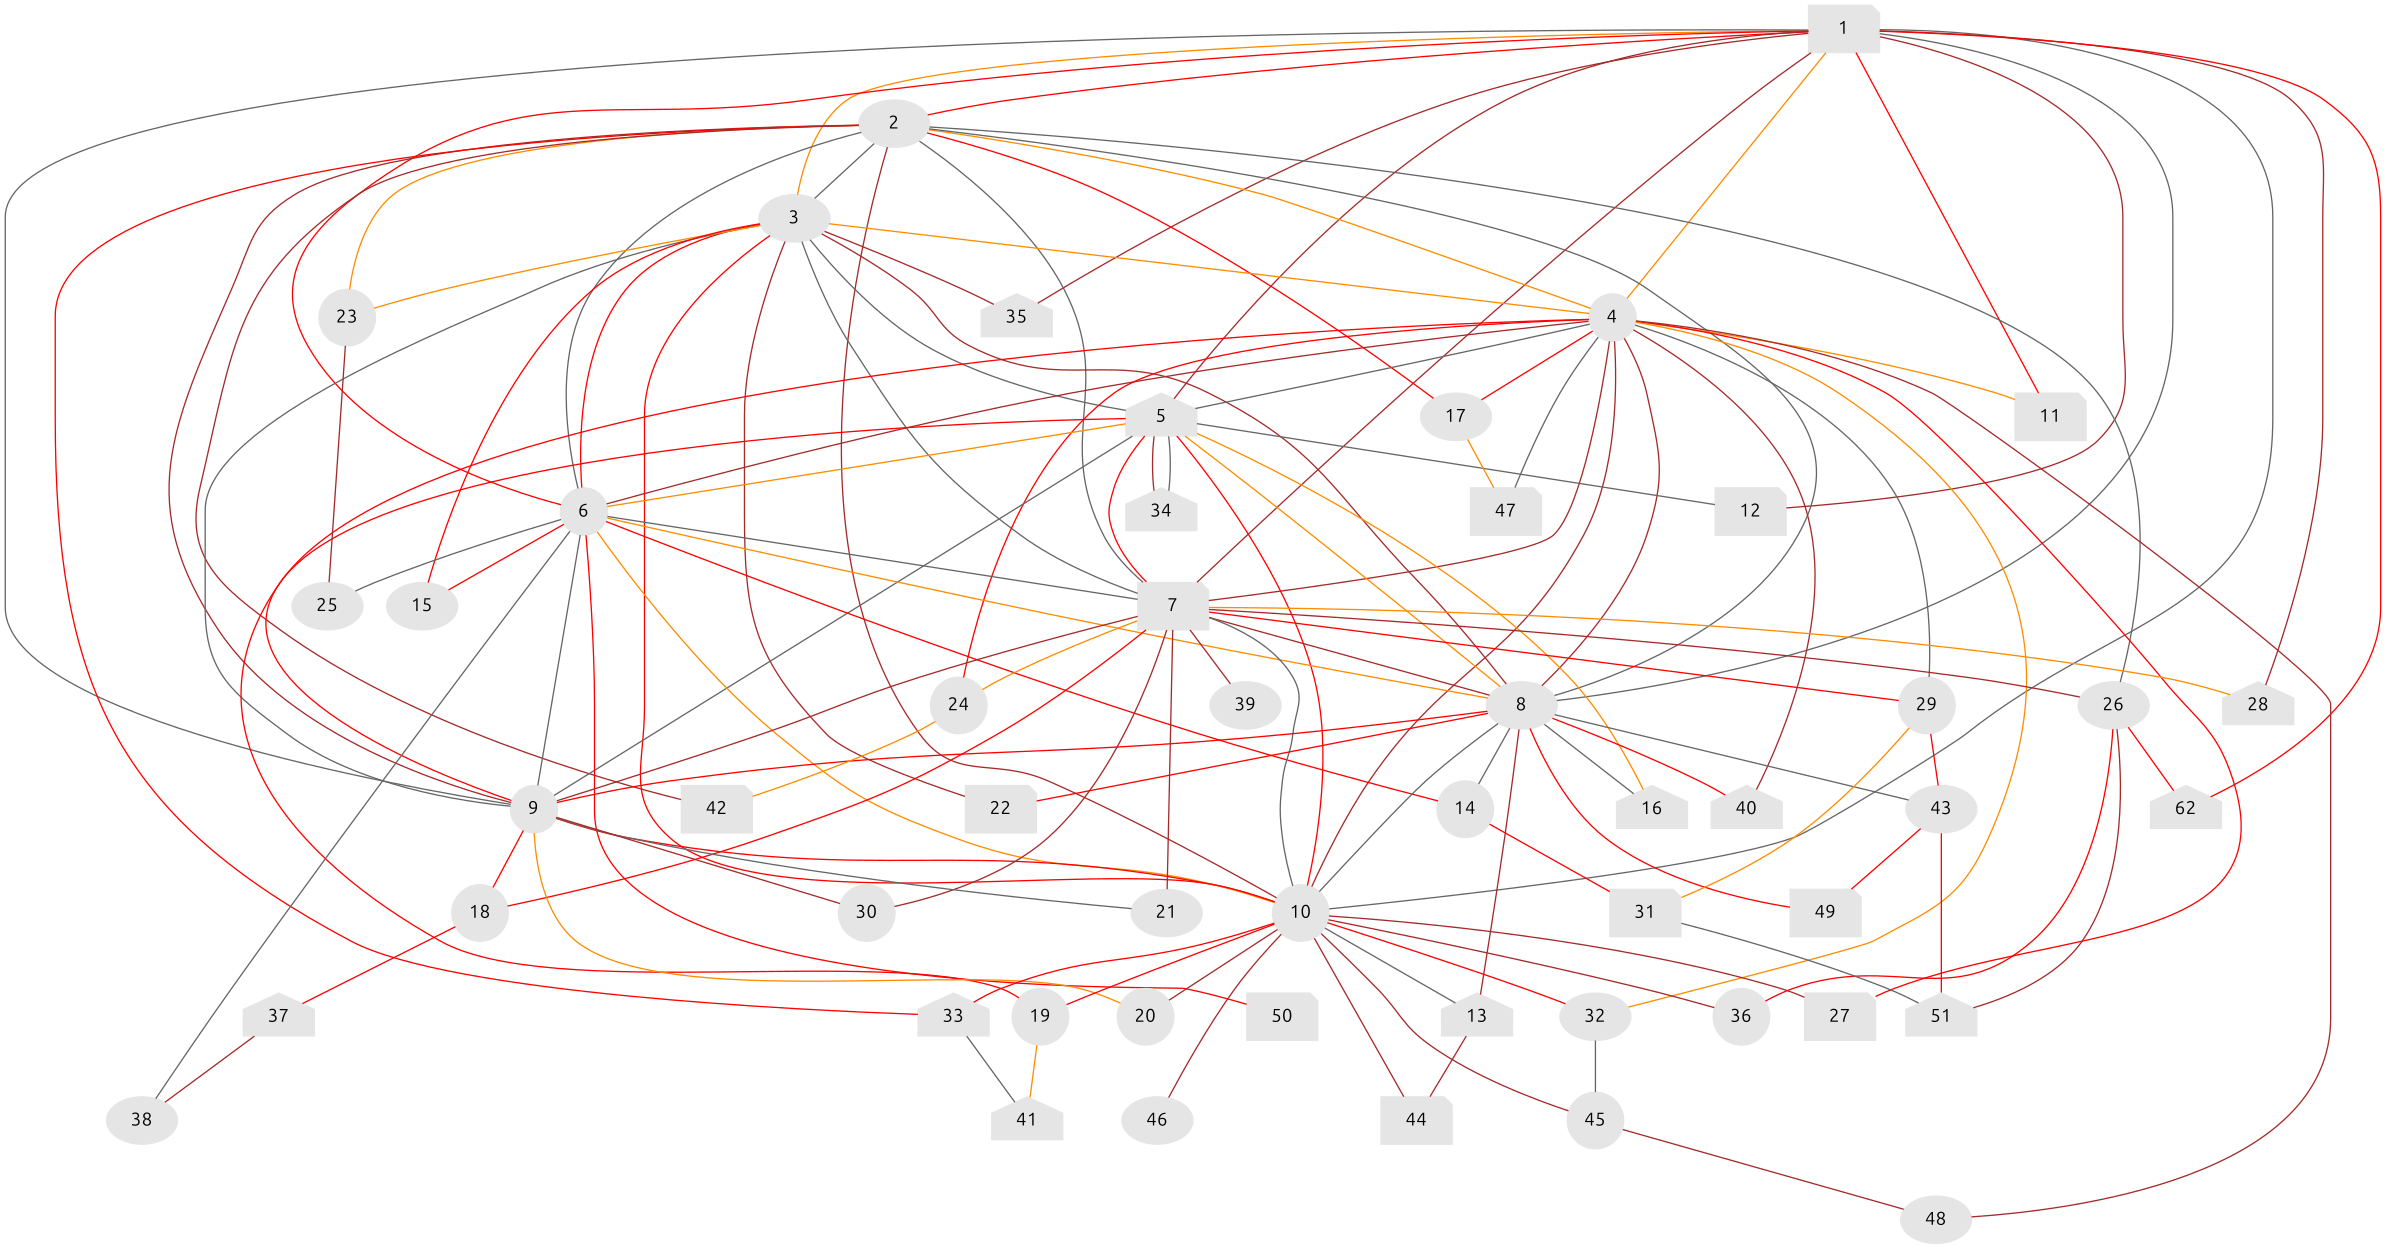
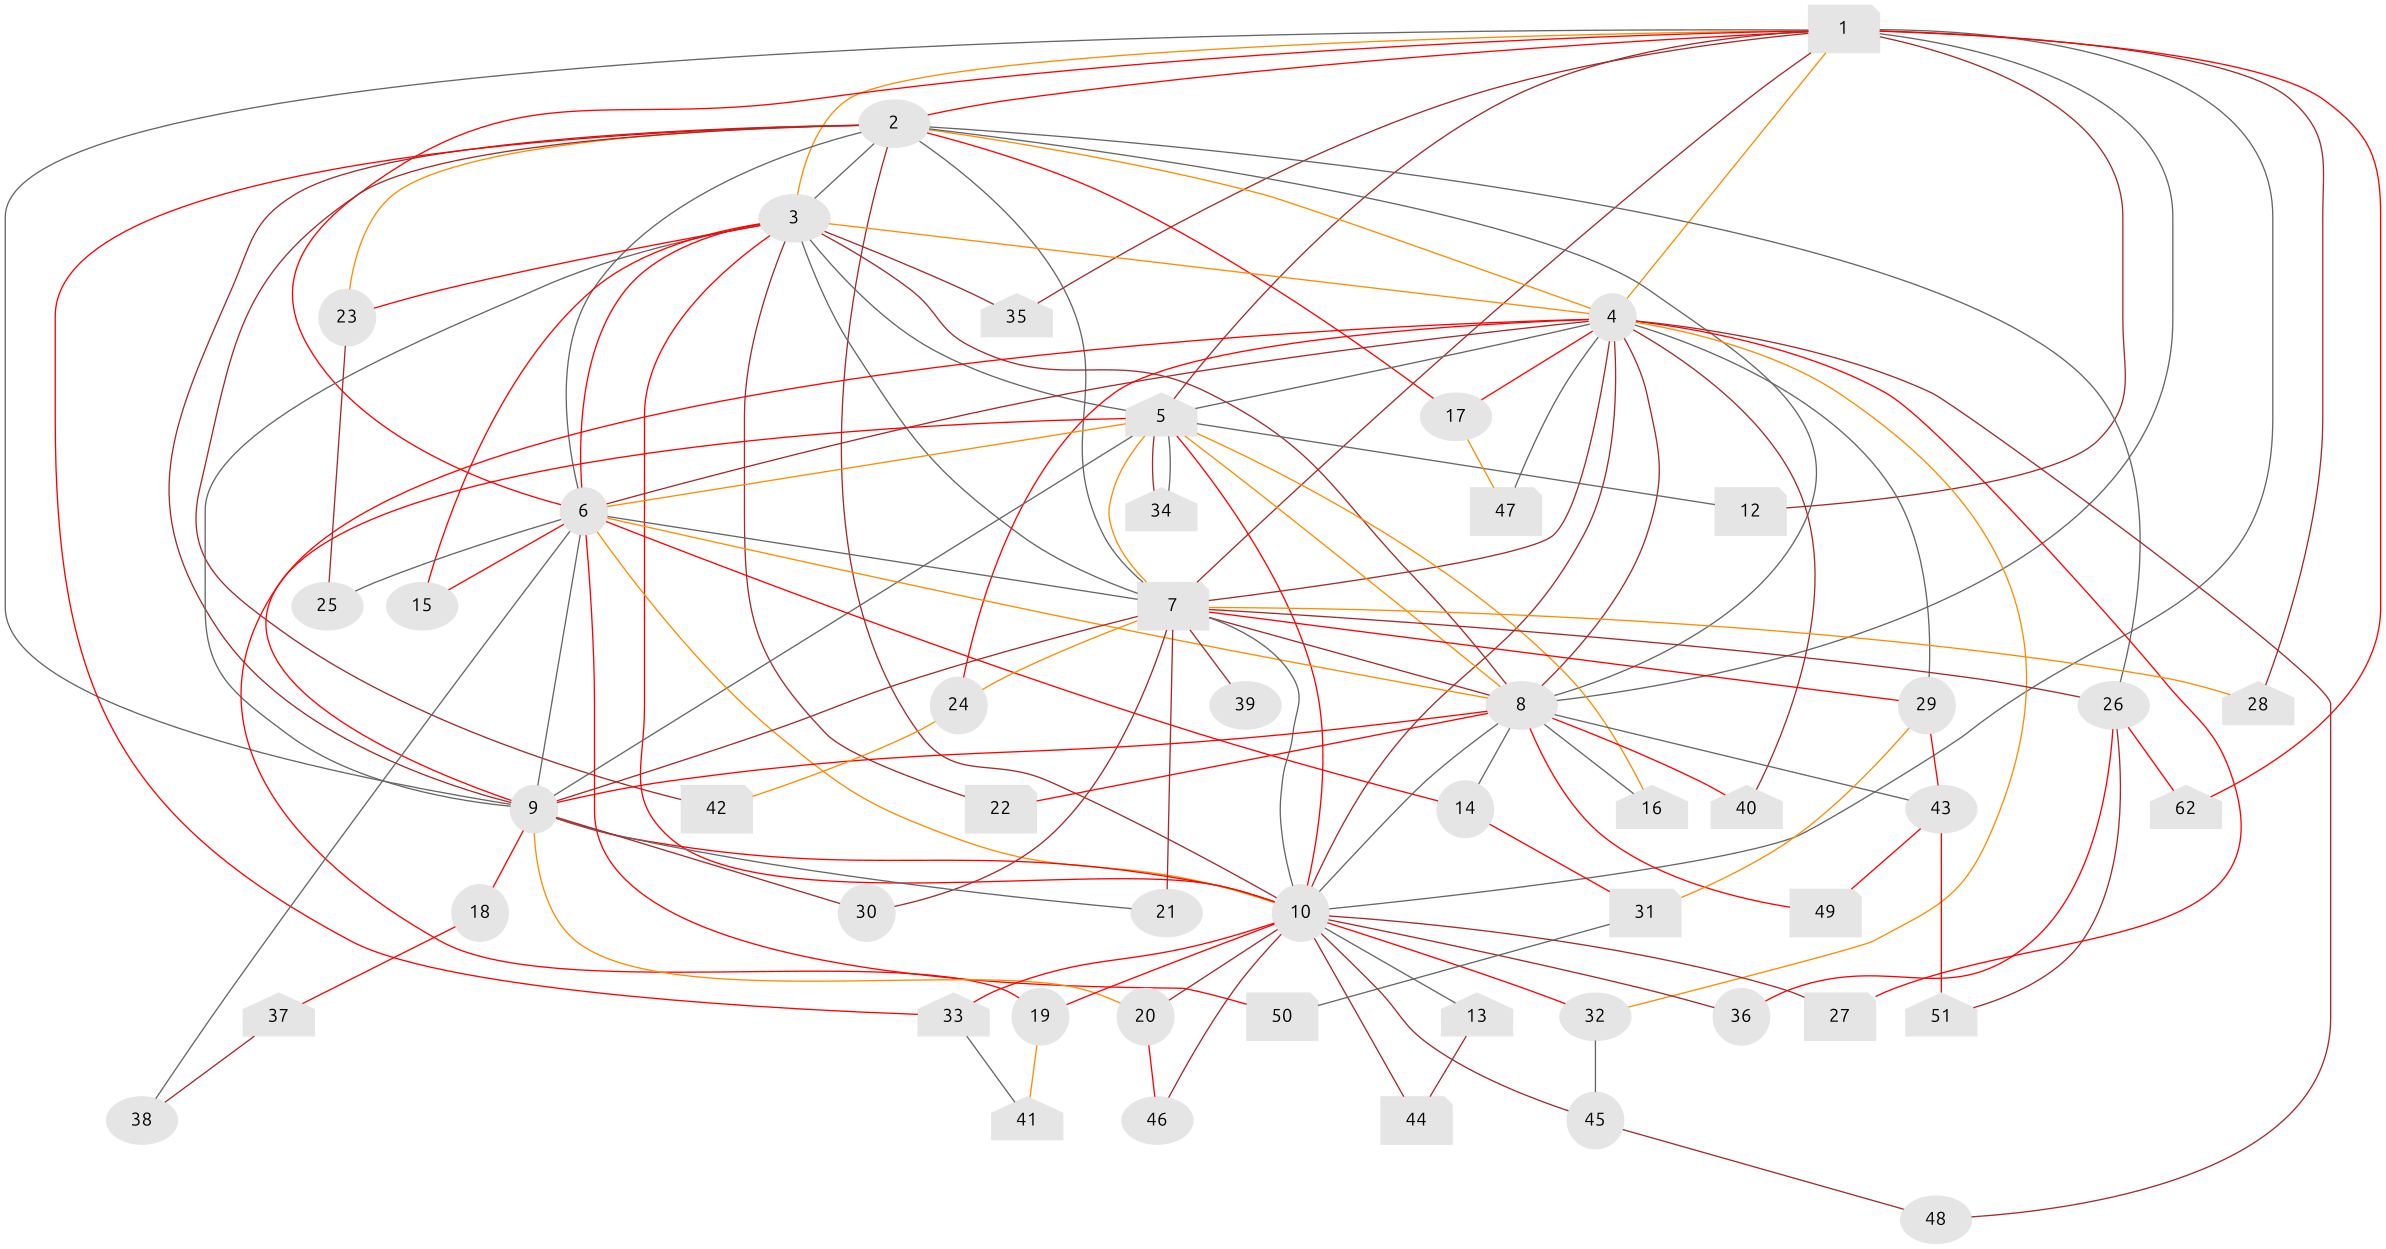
  graph {
    fontname=Ubuntu
    node [color=gray90 fontname=Ubuntu shape=ellipse style=filled]
    edge [color=red fontname=Ubuntu]
    1 [shape=note]
    2
    3
    4 [shape=circle]
    5 [shape=house]
    6 [shape=circle]
    7 [shape=note]
    8
    9 [shape=circle]
    10 [shape=circle]
-   11 [shape=note]
    12 [shape=note]
    28 [shape=house]
    35 [shape=house]
    n15 [label=62 shape=house]
    17
    23 [shape=circle]
    26
    33 [shape=house]
    42 [shape=note]
    15
    22 [shape=note]
    24 [shape=circle]
    27 [shape=note]
    29 [shape=circle]
    32
    40 [shape=house]
    47 [shape=note]
    48
    16 [shape=house]
    19 [shape=circle]
    34 [shape=house]
    14 [shape=circle]
    25
    38
    50 [shape=note]
    39
    18 [shape=circle]
    21
    30 [shape=circle]
    13 [shape=house]
    43
    49 [shape=note]
    20 [shape=circle]
    36 [shape=circle]
    44 [shape=note]
    45 [shape=circle]
    46
    37 [shape=house]
    51 [shape=house]
    41 [shape=house]
    31 [shape=note]
    1 -- 2
    1 -- 3 [color=darkorange]
    1 -- 4 [color=darkorange]
    1 -- 5 [color=brown]
    1 -- 6
    1 -- 7 [color=brown]
    1 -- 8 [color=gray40]
    1 -- 9 [color=gray40]
    1 -- 10 [color=gray40]
-   1 -- 11
    1 -- 12 [color=brown]
    1 -- 28 [color=brown]
    1 -- 35 [color=brown]
    1 -- n15
    2 -- 3 [color=gray40]
    2 -- 4 [color=darkorange]
    2 -- 6 [color=gray40]
    2 -- 7 [color=gray40]
    2 -- 8 [color=gray40]
    2 -- 9 [color=brown]
    2 -- 10 [color=brown]
    2 -- 17
    2 -- 23 [color=darkorange]
    2 -- 26 [color=gray40]
    2 -- 33
    2 -- 42 [color=brown]
    3 -- 4 [color=darkorange]
    3 -- 5 [color=gray40]
    3 -- 6
    3 -- 7 [color=gray40]
    3 -- 8 [color=brown]
    3 -- 9 [color=gray40]
    3 -- 10
    3 -- 35 [color=brown]
-   3 -- 23 [color=darkorange]
+   3 -- 23
    3 -- 15
    3 -- 22 [color=brown]
    4 -- 5 [color=gray40]
    4 -- 6 [color=brown]
    4 -- 7 [color=brown]
    4 -- 8 [color=brown]
    4 -- 9
    4 -- 10 [color=brown]
-   4 -- 11 [color=darkorange]
    4 -- 17
    4 -- 24
    4 -- 27
    4 -- 29 [color=gray40]
    4 -- 32 [color=darkorange]
    4 -- 40 [color=brown]
    4 -- 47 [color=gray40]
    4 -- 48 [color=brown]
    5 -- 6 [color=darkorange]
-   5 -- 7
+   5 -- 7 [color=darkorange]
    5 -- 8 [color=darkorange]
    5 -- 9 [color=gray40]
    5 -- 10
    5 -- 12 [color=gray40]
    5 -- 16 [color=darkorange]
    5 -- 19
    5 -- 34 [color=brown]
    5 -- 34 [color=gray40]
    6 -- 7 [color=gray40]
    6 -- 8 [color=darkorange]
    6 -- 9 [color=gray40]
    6 -- 10 [color=darkorange]
    6 -- 15
    6 -- 14
    6 -- 25 [color=gray40]
    6 -- 38 [color=gray40]
    6 -- 50
    7 -- 8 [color=brown]
    7 -- 9 [color=brown]
    7 -- 10 [color=gray40]
    7 -- 28 [color=darkorange]
    7 -- 26 [color=brown]
    7 -- 24 [color=darkorange]
    7 -- 29
    7 -- 39 [color=brown]
-   7 -- 18
    7 -- 21 [color=brown]
    7 -- 30 [color=brown]
    8 -- 9
    8 -- 10 [color=gray40]
    8 -- 22
    8 -- 40
    8 -- 16 [color=gray40]
    8 -- 14 [color=gray40]
-   8 -- 13 [color=brown]
    8 -- 43 [color=gray40]
    8 -- 49
    9 -- 10
    9 -- 18
    9 -- 21 [color=gray40]
    9 -- 30 [color=brown]
    9 -- 20 [color=darkorange]
    10 -- 33
    10 -- 27 [color=brown]
    10 -- 32
    10 -- 19
    10 -- 13 [color=gray40]
    10 -- 20 [color=brown]
    10 -- 36 [color=brown]
    10 -- 44 [color=brown]
    10 -- 45 [color=brown]
    10 -- 46 [color=brown]
    17 -- 47 [color=darkorange]
    23 -- 25 [color=brown]
    26 -- n15
    26 -- 36
    26 -- 51 [color=brown]
    33 -- 41 [color=gray40]
    24 -- 42 [color=darkorange]
    29 -- 43
    29 -- 31 [color=darkorange]
    32 -- 45 [color=gray40]
    19 -- 41 [color=darkorange]
    14 -- 31
    18 -- 37
    13 -- 44 [color=brown]
    43 -- 49
    43 -- 51
+   20 -- 46
    45 -- 48 [color=brown]
    37 -- 38 [color=brown]
-   31 -- 51 [color=gray40]
+   31 -- 50 [color=gray40]
  }
